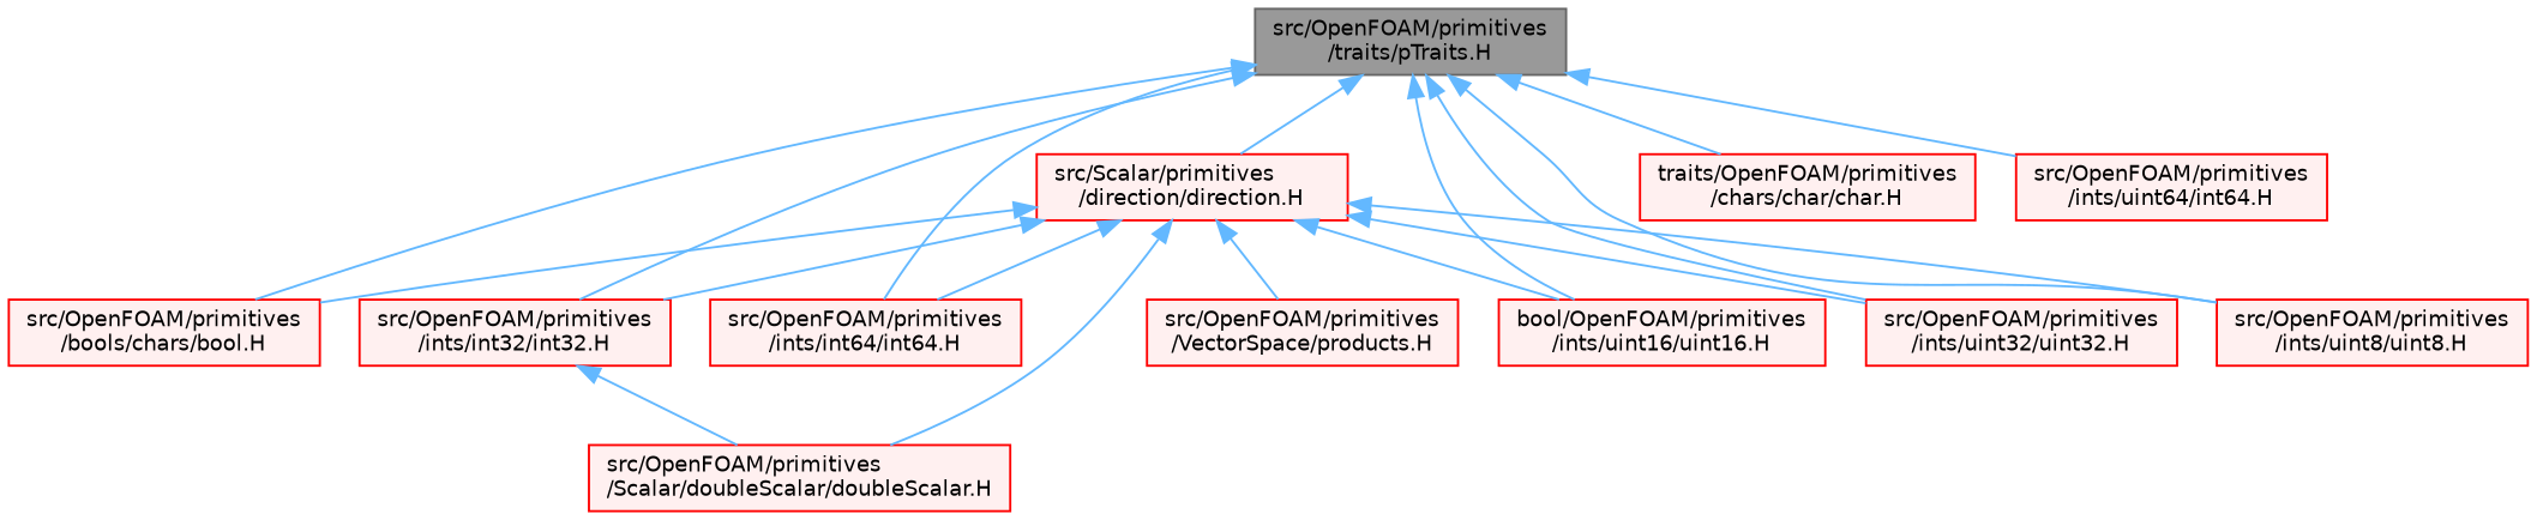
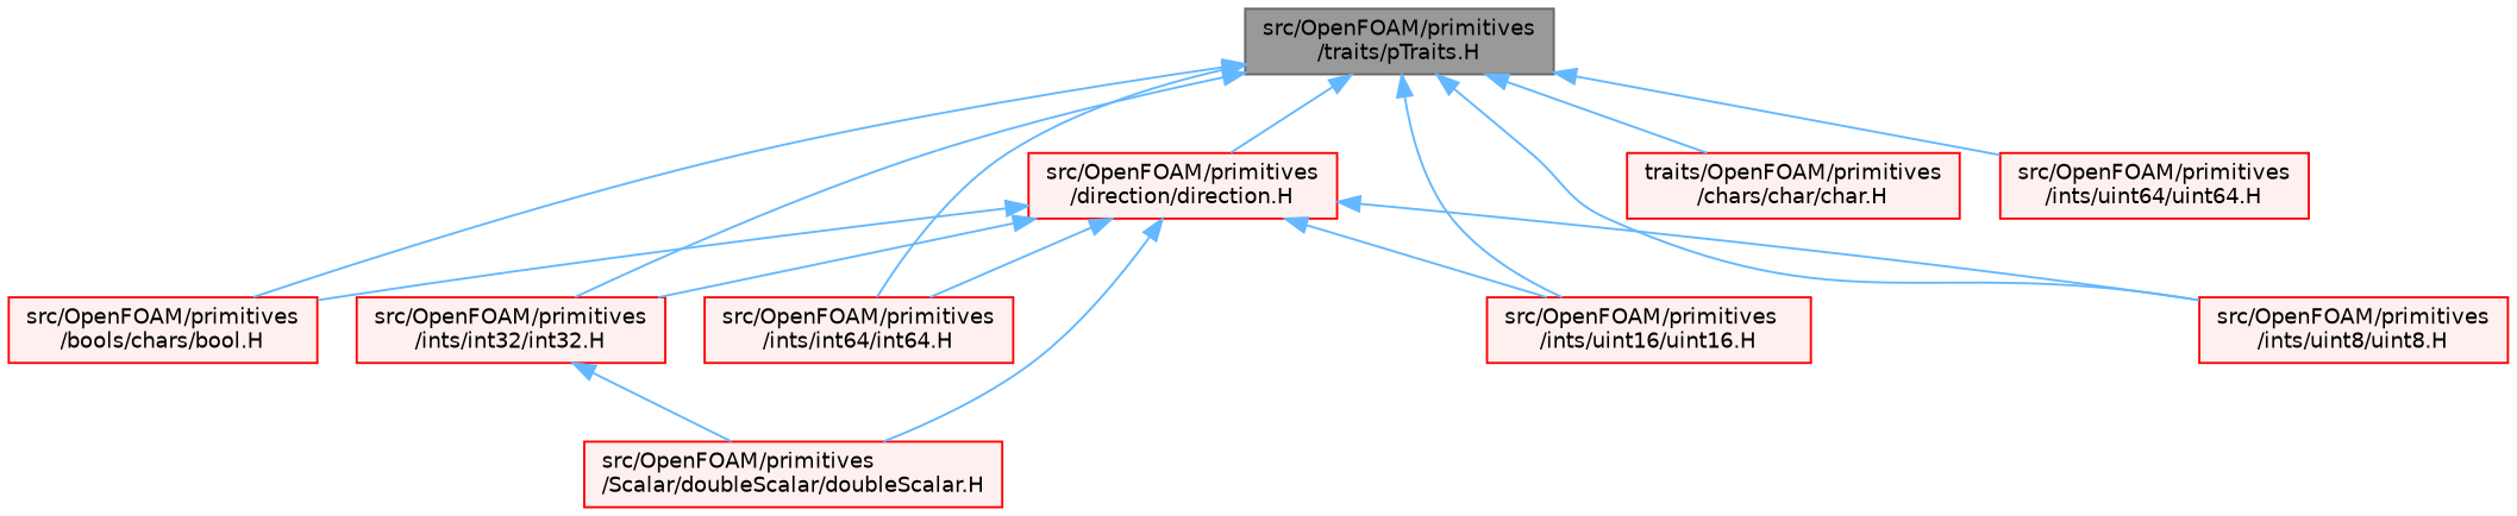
  digraph {
    node [color=red fillcolor="#FFF0F0" fontname=Helvetica fontsize=10 shape=box style=filled]
    edge [color=steelblue1 dir=back fontname=Helvetica fontsize=10 labelfontname=Helvetica labelfontsize=10 style=solid]
    n1 [color=gray40 fillcolor=grey60 fontcolor=black height=0.2 label="src/OpenFOAM/primitives\l/traits/pTraits.H" width=0.4]
    n2 [height=0.2 label="src/OpenFOAM/primitives\l/bools/chars/bool.H" width=0.4]
    n3 [height=0.2 label="traits/OpenFOAM/primitives\l/chars/char/char.H" width=0.4]
-   n4 [height=0.2 label="src/Scalar/primitives\l/direction/direction.H" width=0.4]
+   n4 [height=0.2 label="src/OpenFOAM/primitives\l/direction/direction.H" width=0.4]
    n5 [height=0.2 label="src/OpenFOAM/primitives\l/ints/int32/int32.H" width=0.4]
    n6 [height=0.2 label="src/OpenFOAM/primitives\l/ints/int64/int64.H" width=0.4]
-   n7 [height=0.2 label="bool/OpenFOAM/primitives\l/ints/uint16/uint16.H" width=0.4]
-   n8 [height=0.2 label="src/OpenFOAM/primitives\l/ints/uint32/uint32.H" width=0.4]
-   n9 [height=0.2 label="src/OpenFOAM/primitives\l/ints/uint64/int64.H" width=0.4]
+   n7 [height=0.2 label="src/OpenFOAM/primitives\l/ints/uint16/uint16.H" width=0.4]
+   n9 [height=0.2 label="src/OpenFOAM/primitives\l/ints/uint64/uint64.H" width=0.4]
    n10 [height=0.2 label="src/OpenFOAM/primitives\l/ints/uint8/uint8.H" width=0.4]
    n11 [height=0.2 label="src/OpenFOAM/primitives\l/Scalar/doubleScalar/doubleScalar.H" width=0.4]
-   n12 [height=0.2 label="src/OpenFOAM/primitives\l/VectorSpace/products.H" width=0.4]
    n1 -> n2
    n1 -> n3
    n1 -> n4
    n1 -> n5
    n1 -> n6
    n1 -> n7
-   n1 -> n8
    n1 -> n9
    n1 -> n10
    n4 -> n2
    n4 -> n5
    n4 -> n6
    n4 -> n7
-   n4 -> n8
    n4 -> n10
    n4 -> n11
-   n4 -> n12
    n5 -> n11
  }
